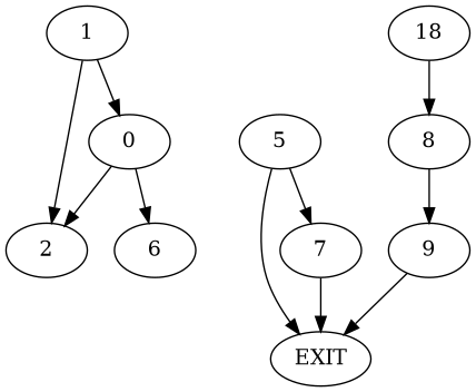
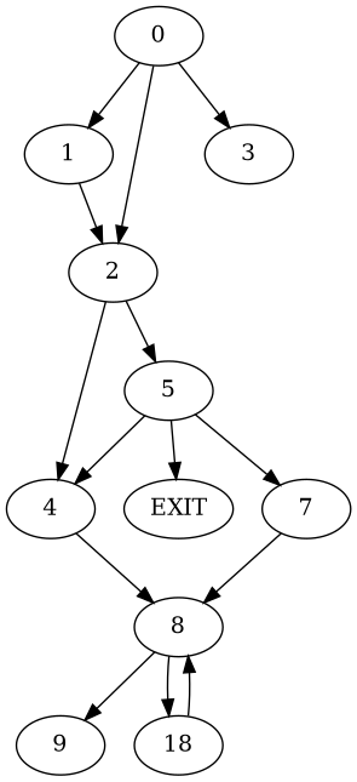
  digraph {
    1
    2
    n3 [label=0]
    n4 [label=EXIT]
+   4
    5
-   6
+   6 [label=3]
    8
    7
    9
    n11 [label=18]
    1 -> 2
-   1 -> n3
+   n3 -> 1
+   2 -> 4
+   2 -> 5
    n3 -> 2
    n3 -> 6
+   4 -> 8
    5 -> n4
+   5 -> 4
    5 -> 7
    8 -> 9
-   7 -> n4
-   9 -> n4
+   8 -> n11
+   7 -> 8
    n11 -> 8
  }
